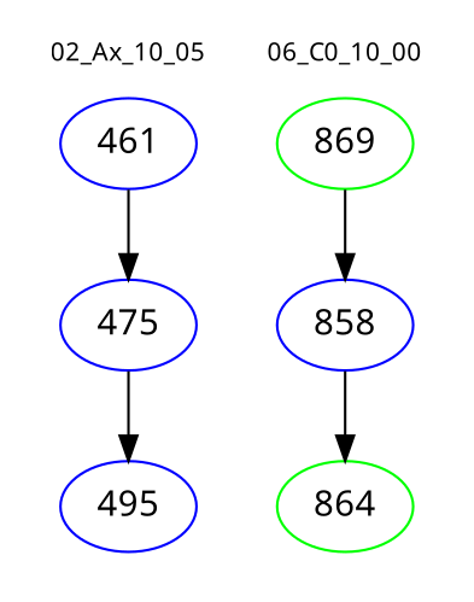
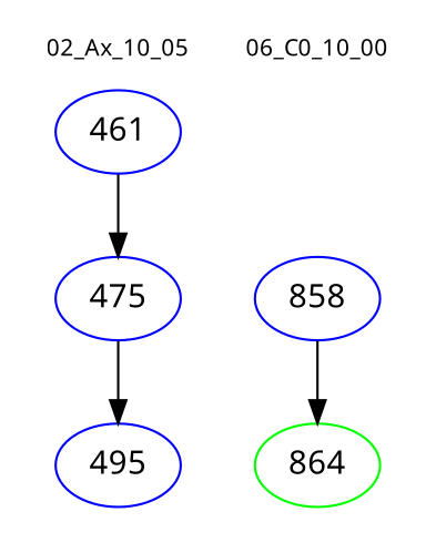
  digraph {
    fontname="Noto Sans"
    node [color=blue fontname="Noto Sans"]
    edge [color=black fontname="Noto Sans"]
    n1 [label=461]
    n2 [label=475]
    n3 [label=495]
-   n4 [color=green label=869]
    n5 [label=858]
    n6 [color=green label=864]
    subgraph cluster_1 {
      color=white
      fontsize=10
      label="02_Ax_10_05"
      n1
      n2
      n3
    }
    subgraph cluster_2 {
      color=white
      fontsize=10
      label="06_C0_10_00"
-     n4
      n5
      n6
    }
    n1 -> n2
    n2 -> n3
-   n4 -> n5
    n5 -> n6
  }
